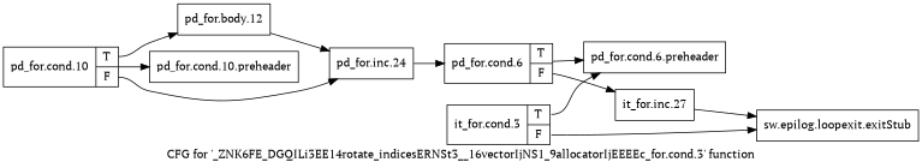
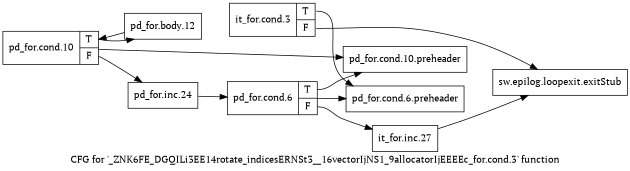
  digraph {
    fontname="PT Serif"
    label="CFG for '_ZNK6FE_DGQILi3EE14rotate_indicesERNSt3__16vectorIjNS1_9allocatorIjEEEEc_for.cond.3' function"
    rankdir=LR
    node [fontname="PT Serif" shape=record]
    edge [fontname="PT Serif"]
    n1 [label="{it_for.cond.3|{<s0>T|<s1>F}}"]
    n2 [label="{sw.epilog.loopexit.exitStub}"]
    n3 [label="{pd_for.cond.6.preheader}"]
    n4 [label="{pd_for.cond.6|{<s0>T|<s1>F}}"]
    n5 [label="{pd_for.cond.10.preheader}"]
    n6 [label="{it_for.inc.27}"]
    n7 [label="{pd_for.cond.10|{<s0>T|<s1>F}}"]
    n8 [label="{pd_for.body.12}"]
    n9 [label="{pd_for.inc.24}"]
    n1 -> n2 [tailport=s1]
    n1 -> n3 [tailport=s0]
    n4 -> n3
+   n4 -> n5 [tailport=s0]
    n4 -> n6 [tailport=s1]
    n6 -> n2
    n7 -> n5
    n7 -> n8 [tailport=s0]
    n7 -> n9 [tailport=s1]
-   n8 -> n9
+   n8 -> n7
    n9 -> n4
  }
